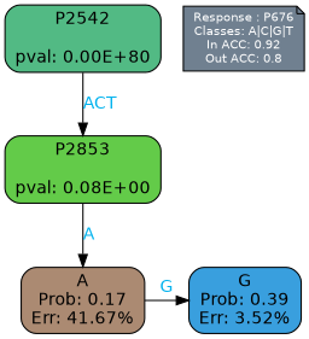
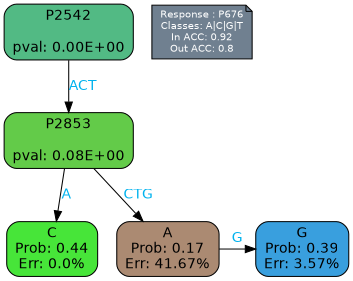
  digraph {
    ranksep=equally
    splines=polylines
    node [color=black fontname=helvetica shape=box style="filled, rounded"]
    edge [fontcolor=deepskyblue2 fontname=helvetica]
+   n1 [fillcolor="#47e539" label="C\nProb: 0.44\nErr: 0.0%"]
    n2 [fillcolor="#ab8a72" label="A\nProb: 0.17\nErr: 41.67%"]
-   n3 [fillcolor="#399fde" label="G\nProb: 0.39\nErr: 3.52%"]
+   n3 [fillcolor="#399fde" label="G\nProb: 0.39\nErr: 3.57%"]
    n4 [align=left fillcolor=slategray fontcolor=white fontsize=10 label="Response : P676\nClasses: A|C|G|T\nIn ACC: 0.92\nOut ACC: 0.8\n" shape=note style=filled]
-   n5 [fillcolor="#52ba84" label="P2542\n\npval: 0.00E+80"]
+   n5 [fillcolor="#52ba84" label="P2542\n\npval: 0.00E+00"]
    n6 [fillcolor="#63cb49" label="P2853\n\npval: 0.08E+00"]
    subgraph sub_1 {
      rank=same
+     n1
      n2
      n3
    }
    subgraph sub_2 {
      rank=same
      n4
      n5
    }
    n2 -> n3 [label=G]
    n5 -> n6 [label=ACT]
-   n6 -> n2 [label=A]
+   n6 -> n1 [label=A]
+   n6 -> n2 [label=CTG]
  }
